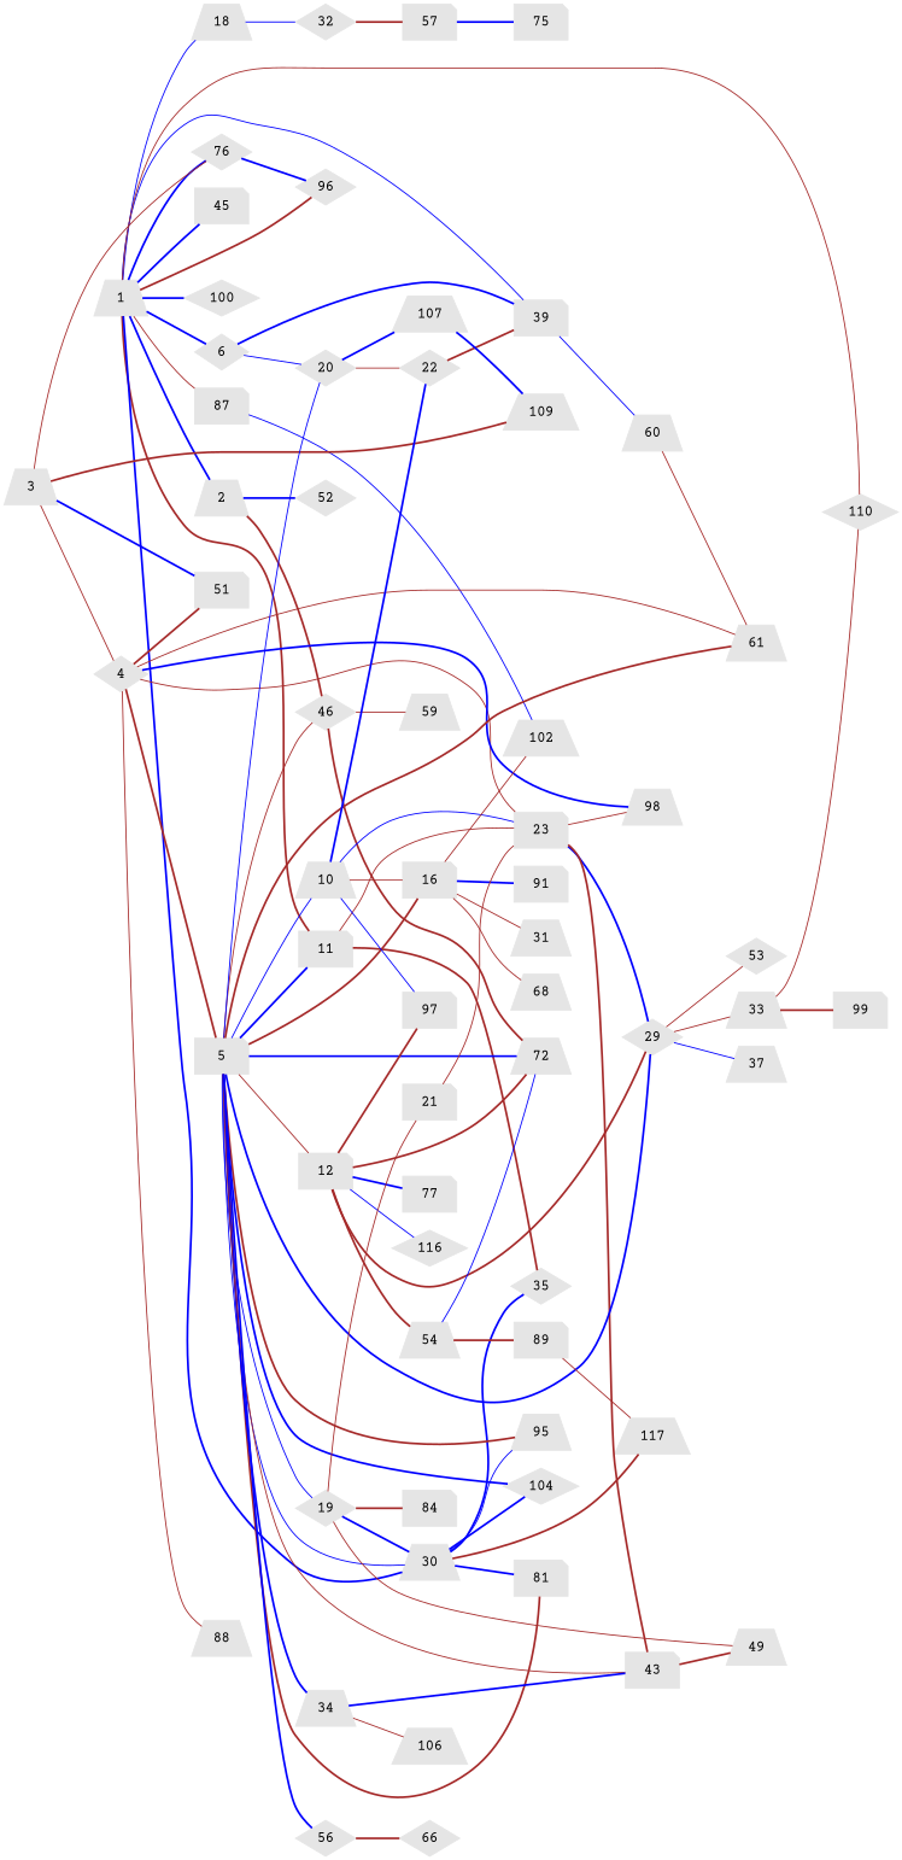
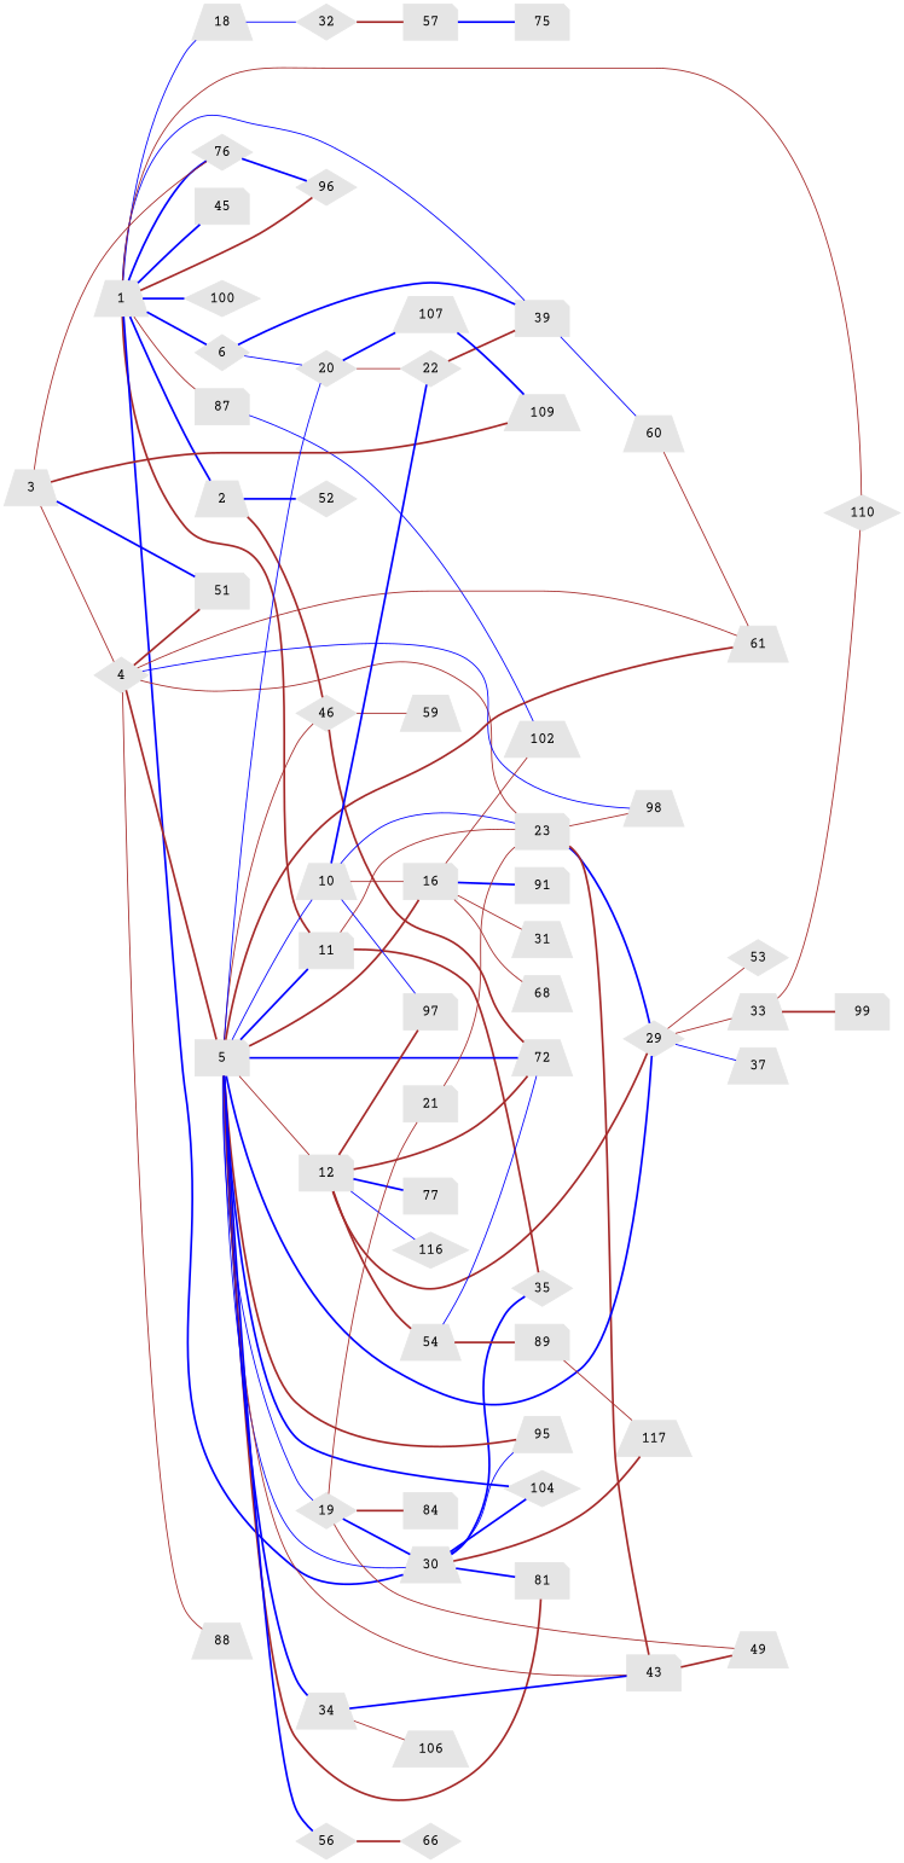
  graph {
    fontname="Courier Prime"
    rankdir=LR
    node [color=gray90 fontname="Courier Prime" shape=trapezium style=filled]
    edge [color=brown fontname="Courier Prime" style=bold]
    1
    2
    6 [shape=diamond super="+63+83"]
    11 [shape=note super="+27+25"]
    18
    30 [super="+90+64+78"]
    39 [shape=note super="+40+120"]
    45 [shape=note]
    76 [shape=diamond super="+123"]
    87 [shape=note]
    96 [shape=diamond super="+103"]
    100 [shape=diamond super="+115"]
    110 [shape=diamond super="+122"]
    46 [shape=diamond]
    52 [shape=diamond]
    3
    4 [shape=diamond super="+24"]
    51 [shape=note]
    109 [super="+126"]
    20 [shape=diamond super="+47"]
    23 [shape=note super="+93+62"]
    35 [shape=diamond super="+113"]
    32 [shape=diamond]
    81 [shape=note]
    95
    104 [shape=diamond]
    117
    60
    102
    72 [super="+86"]
    59 [super="+65"]
    5 [shape=note super="+8+114+7+9"]
    61 [super="+73"]
    88
    98
    10 [super="+15+105"]
    12 [shape=note super="+26+44"]
    16 [shape=note super="+17"]
    19 [shape=diamond]
    29 [shape=diamond super="+36"]
    34
    43 [shape=note super="+71+69"]
    56 [shape=diamond]
    22 [shape=diamond super="+80"]
    97 [shape=note]
    54
    77 [shape=note]
    116 [shape=diamond super="+119"]
    31
    68
    91 [shape=note]
    21 [shape=note]
    49
    84 [shape=note]
    107
    33 [super="+48+74+67"]
    37
    53 [shape=diamond super="+55"]
    106
    66 [shape=diamond]
    89 [shape=note]
    57 [shape=note]
    99 [shape=note]
    75 [shape=note]
    1 -- 2 [color=blue]
    1 -- 6 [color=blue]
    1 -- 11
    1 -- 18 [color=blue style=solid]
    1 -- 30 [color=blue weight=2]
    1 -- 39 [color=blue style=solid]
    1 -- 45 [color=blue]
    1 -- 76 [color=blue]
    1 -- 87 [style=solid]
    1 -- 96
    1 -- 100 [color=blue]
    1 -- 110 [style=solid]
    2 -- 46
    2 -- 52 [color=blue]
    6 -- 39 [color=blue]
    6 -- 20 [color=blue style=solid]
    11 -- 23 [style=solid]
    11 -- 35
    18 -- 32 [color=blue style=solid]
    30 -- 35 [color=blue]
    30 -- 81 [color=blue]
    30 -- 95 [color=blue style=solid]
    30 -- 104 [color=blue]
    30 -- 117
    39 -- 60 [color=blue style=solid]
    76 -- 96 [color=blue]
    87 -- 102 [color=blue style=solid]
    46 -- 72
    46 -- 59 [style=solid]
    3 -- 76 [style=solid]
    3 -- 4 [style=solid]
    3 -- 51 [color=blue]
    3 -- 109
    4 -- 51
    4 -- 23 [style=solid]
    4 -- 5
    4 -- 61 [style=solid]
    4 -- 88 [style=solid]
-   4 -- 98 [color=blue]
+   4 -- 98 [color=blue style=solid]
    20 -- 22 [style=solid weight=2]
    20 -- 107 [color=blue]
    23 -- 98 [style=solid]
    23 -- 29 [color=blue]
    23 -- 43
    32 -- 57
    60 -- 61 [style=solid]
    5 -- 11 [color=blue]
    5 -- 30 [color=blue style=solid]
    5 -- 46 [style=solid]
    5 -- 20 [color=blue style=solid weight=2]
    5 -- 81
    5 -- 95
    5 -- 104 [color=blue]
    5 -- 72 [color=blue weight=2]
    5 -- 61 [weight=2]
    5 -- 10 [color=blue style=solid weight=2]
    5 -- 12 [style=solid weight=2]
    5 -- 16
    5 -- 19 [color=blue style=solid]
    5 -- 29 [color=blue]
    5 -- 34 [color=blue]
    5 -- 43 [style=solid]
    5 -- 56 [color=blue]
    10 -- 23 [color=blue style=solid weight=2]
    10 -- 16 [style=solid]
    10 -- 22 [color=blue]
    10 -- 97 [color=blue style=solid]
    12 -- 72
    12 -- 29
    12 -- 97 [weight=2]
    12 -- 54
    12 -- 77 [color=blue]
    12 -- 116 [color=blue style=solid weight=2]
    16 -- 102 [style=solid]
    16 -- 31 [style=solid]
    16 -- 68 [style=solid]
    16 -- 91 [color=blue]
    19 -- 30 [color=blue]
    19 -- 21 [style=solid]
    19 -- 49 [style=solid]
    19 -- 84
    29 -- 33 [style=solid]
    29 -- 37 [color=blue style=solid]
    29 -- 53 [style=solid]
    34 -- 43 [color=blue]
    34 -- 106 [style=solid]
    43 -- 49
    56 -- 66
    22 -- 39
    54 -- 72 [color=blue style=solid]
    54 -- 89
    21 -- 23 [style=solid]
    107 -- 109 [color=blue]
    33 -- 110 [style=solid]
    33 -- 99
    89 -- 117 [style=solid]
    57 -- 75 [color=blue]
  }
